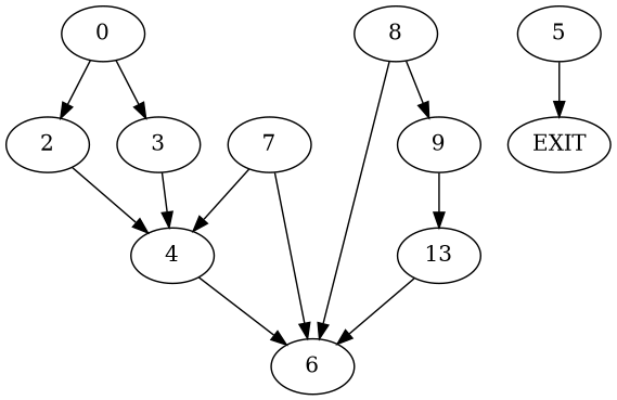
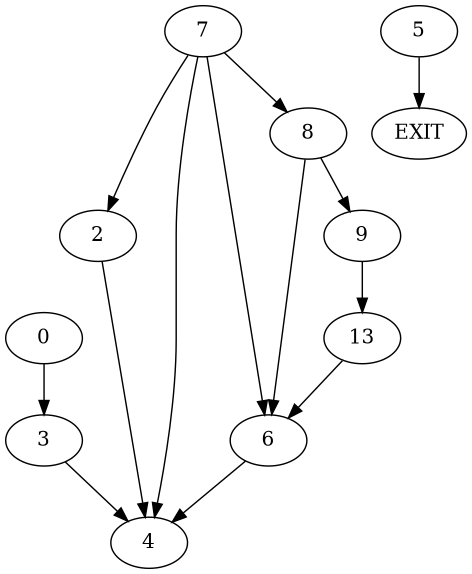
  digraph {
    n1 [label=0]
    2
    3
    n4 [label=EXIT]
    5
    4
    6
    7
    8
    9
    n11 [label=13]
-   n1 -> 2
+   7 -> 2
    n1 -> 3
    2 -> 4
    3 -> 4
    5 -> n4
-   4 -> 6
+   6 -> 4
    7 -> 4
    7 -> 6
+   7 -> 8
    8 -> 6
    8 -> 9
    9 -> n11
    n11 -> 6
  }
